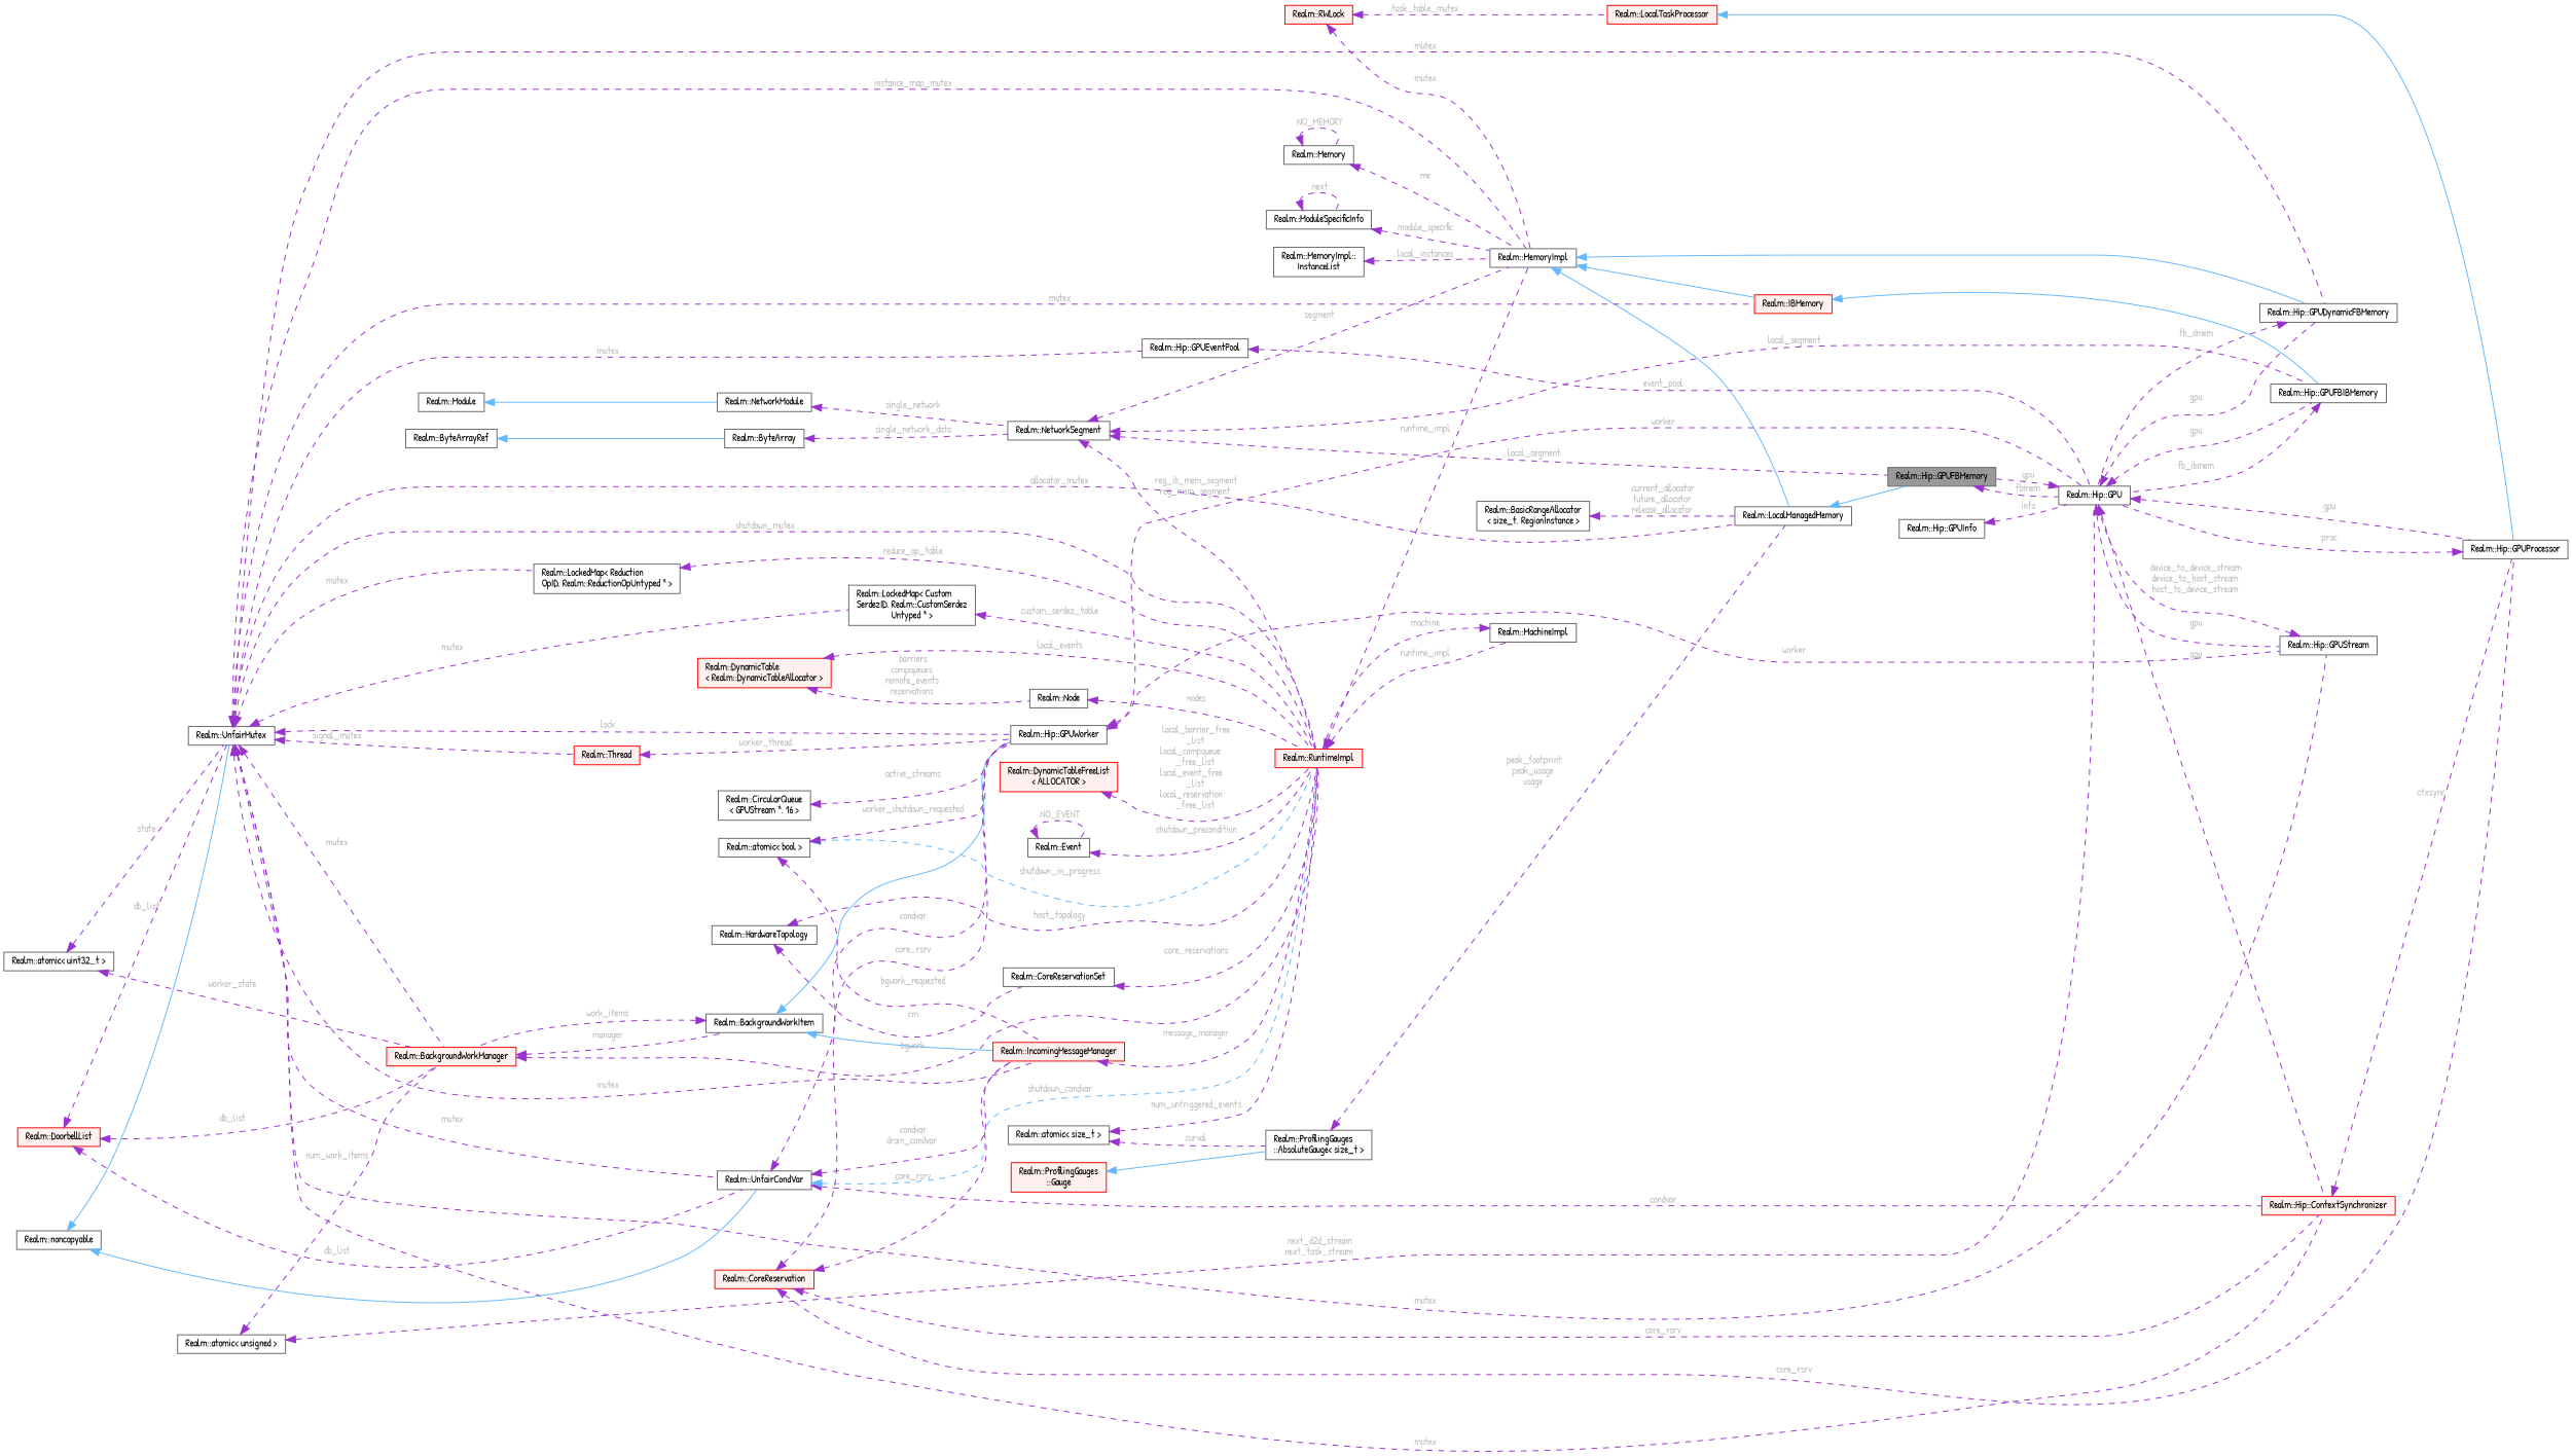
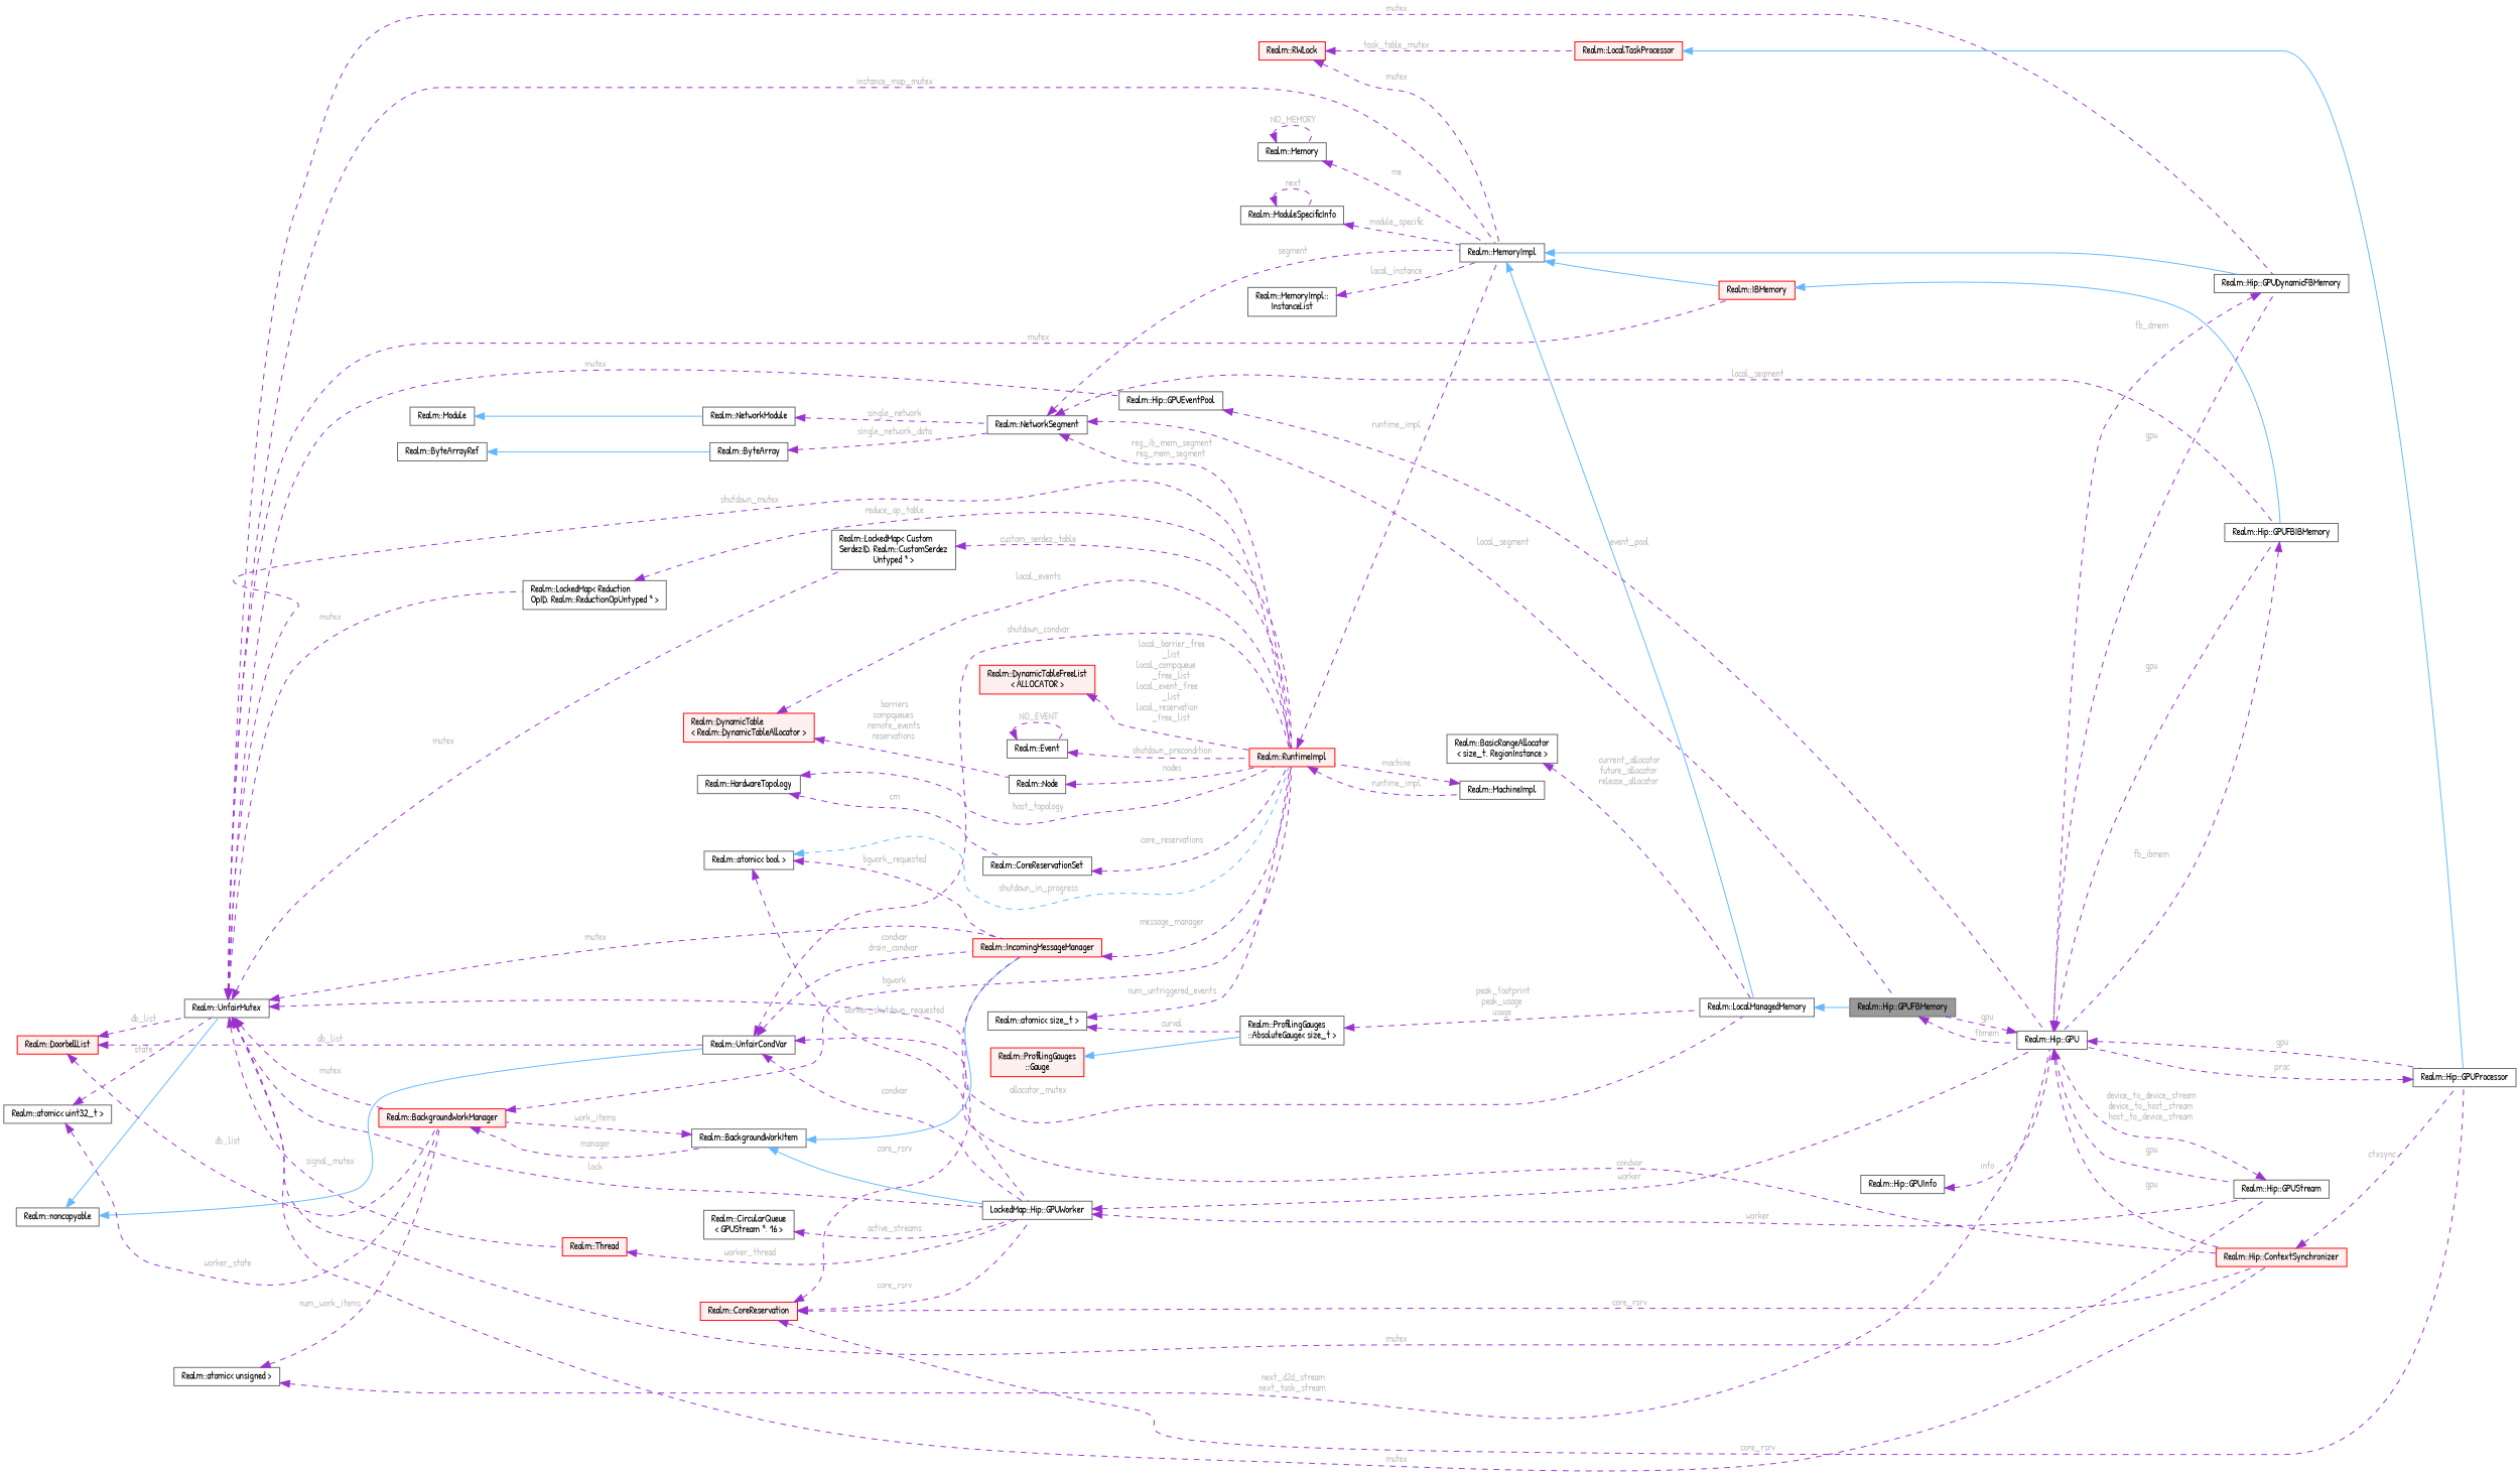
  digraph {
    fontname="Patrick Hand"
    rankdir=LR
    node [color=gray40 fillcolor=white fontname="Patrick Hand" fontsize=10 shape=box style=filled]
    edge [color=darkorchid3 dir=back fontcolor=grey fontname="Patrick Hand" fontsize=10 labelfontname=Helvetica labelfontsize=10 style=dashed]
    n1 [fillcolor=grey60 fontcolor=black height=0.2 label="Realm::Hip::GPUFBMemory" width=0.4]
    n2 [height=0.2 label="Realm::Hip::GPU" width=0.4]
    n3 [height=0.2 label="Realm::Hip::GPUDynamicFBMemory" width=0.4]
    n4 [height=0.2 label="Realm::Hip::GPUFBIBMemory" width=0.4]
    n5 [color=red fillcolor="#FFF0F0" height=0.2 label="Realm::Hip::ContextSynchronizer" width=0.4]
    n6 [height=0.2 label="Realm::Hip::GPUStream" width=0.4]
    n7 [height=0.2 label="Realm::Hip::GPUProcessor" width=0.4]
    n8 [height=0.2 label="Realm::LocalManagedMemory" width=0.4]
    n9 [height=0.2 label="Realm::MemoryImpl" width=0.4]
    n10 [color=red fillcolor="#FFF0F0" height=0.2 label="Realm::IBMemory" width=0.4]
    n11 [height=0.2 label="Realm::Memory" width=0.4]
    n12 [height=0.2 label="Realm::NetworkSegment" width=0.4]
    n13 [color=red fillcolor="#FFF0F0" height=0.2 label="Realm::RuntimeImpl" width=0.4]
    n14 [height=0.2 label="Realm::MachineImpl" width=0.4]
    n15 [height=0.2 label="Realm::NetworkModule" width=0.4]
    n16 [height=0.2 label="Realm::Module" width=0.4]
    n17 [height=0.2 label="Realm::ByteArray" width=0.4]
    n18 [height=0.2 label="Realm::ByteArrayRef" width=0.4]
    n19 [height=0.2 label="Realm::ModuleSpecificInfo" width=0.4]
    n20 [height=0.2 label="Realm::UnfairMutex" width=0.4]
    n21 [height=0.2 label="Realm::LockedMap\< Reduction\lOpID, Realm::ReductionOpUntyped * \>" width=0.4]
    n22 [height=0.2 label="Realm::LockedMap\< Custom\lSerdezID, Realm::CustomSerdez\lUntyped * \>" width=0.4]
    n23 [height=0.2 label="Realm::UnfairCondVar" width=0.4]
    n24 [color=red fillcolor="#FFF0F0" height=0.2 label="Realm::BackgroundWorkManager" width=0.4]
    n25 [color=red fillcolor="#FFF0F0" height=0.2 label="Realm::IncomingMessageManager" width=0.4]
-   n26 [height=0.2 label="Realm::Hip::GPUWorker" width=0.4]
+   n26 [height=0.2 label="LockedMap::Hip::GPUWorker" width=0.4]
    n27 [color=red fillcolor="#FFF0F0" height=0.2 label="Realm::Thread" width=0.4]
    n28 [height=0.2 label="Realm::Hip::GPUEventPool" width=0.4]
    n29 [height=0.2 label="Realm::BackgroundWorkItem" width=0.4]
    n30 [height=0.2 label="Realm::noncopyable" width=0.4]
    n31 [height=0.2 label="Realm::atomic\< uint32_t \>" width=0.4]
    n32 [color=red fillcolor="#FFF0F0" height=0.2 label="Realm::DoorbellList" width=0.4]
    n33 [height=0.2 label="Realm::MemoryImpl::\lInstanceList" width=0.4]
    n34 [color=red fillcolor="#FFF0F0" height=0.2 label="Realm::RWLock" width=0.4]
    n35 [color=red fillcolor="#FFF0F0" height=0.2 label="Realm::LocalTaskProcessor" width=0.4]
    n36 [height=0.2 label="Realm::atomic\< size_t \>" width=0.4]
    n37 [height=0.2 label="Realm::ProfilingGauges\l::AbsoluteGauge\< size_t \>" width=0.4]
    n38 [height=0.2 label="Realm::Node" width=0.4]
    n39 [color=red fillcolor="#FFF0F0" height=0.2 label="Realm::DynamicTable\l\< Realm::DynamicTableAllocator \>" width=0.4]
    n40 [color=red fillcolor="#FFF0F0" height=0.2 label="Realm::DynamicTableFreeList\l\< ALLOCATOR \>" width=0.4]
    n41 [height=0.2 label="Realm::Event" width=0.4]
    n42 [height=0.2 label="Realm::atomic\< bool \>" width=0.4]
    n43 [height=0.2 label="Realm::HardwareTopology" width=0.4]
    n44 [height=0.2 label="Realm::CoreReservationSet" width=0.4]
    n45 [height=0.2 label="Realm::atomic\< unsigned \>" width=0.4]
    n46 [color=red fillcolor="#FFF0F0" height=0.2 label="Realm::CoreReservation" width=0.4]
    n47 [height=0.2 label="Realm::BasicRangeAllocator\l\< size_t, RegionInstance \>" width=0.4]
    n48 [color=red fillcolor="#FFF0F0" height=0.2 label="Realm::ProfilingGauges\l::Gauge" width=0.4]
    n49 [height=0.2 label="Realm::Hip::GPUInfo" width=0.4]
    n50 [height=0.2 label="Realm::CircularQueue\l\< GPUStream *, 16 \>" width=0.4]
    n1 -> n2 [label=" fbmem"]
    n2 -> n1 [label=" gpu"]
    n2 -> n3 [label=" gpu"]
    n2 -> n4 [label=" gpu"]
    n2 -> n5 [label=" gpu"]
    n2 -> n6 [label=" gpu"]
    n2 -> n7 [label=" gpu"]
    n3 -> n2 [label=" fb_dmem"]
    n4 -> n2 [label=" fb_ibmem"]
    n5 -> n7 [label=" ctxsync"]
    n6 -> n2 [label=" device_to_device_stream\ndevice_to_host_stream\nhost_to_device_stream"]
    n7 -> n2 [label=" proc"]
    n8 -> n1 [color=steelblue1 style=solid fontcolor=""]
    n9 -> n3 [color=steelblue1 style=solid fontcolor=""]
    n9 -> n8 [color=steelblue1 style=solid fontcolor=""]
    n9 -> n10 [color=steelblue1 style=solid fontcolor=""]
    n10 -> n4 [color=steelblue1 style=solid fontcolor=""]
    n11 -> n9 [label=" me"]
    n11 -> n11 [label=" NO_MEMORY"]
    n12 -> n1 [label=" local_segment"]
    n12 -> n4 [label=" local_segment"]
    n12 -> n9 [label=" segment"]
    n12 -> n13 [label=" reg_ib_mem_segment\nreg_mem_segment"]
    n13 -> n9 [label=" runtime_impl"]
    n13 -> n14 [label=" runtime_impl"]
    n14 -> n13 [label=" machine"]
    n15 -> n12 [label=" single_network"]
    n16 -> n15 [color=steelblue1 style=solid fontcolor=""]
    n17 -> n12 [label=" single_network_data"]
    n18 -> n17 [color=steelblue1 style=solid fontcolor=""]
    n19 -> n9 [label=" module_specific"]
    n19 -> n19 [label=" next"]
    n20 -> n3 [label=" mutex"]
    n20 -> n5 [label=" mutex"]
    n20 -> n6 [label=" mutex"]
    n20 -> n8 [label=" allocator_mutex"]
    n20 -> n9 [label=" instance_map_mutex"]
    n20 -> n10 [label=" mutex"]
    n20 -> n13 [label=" shutdown_mutex"]
    n20 -> n21 [label=" mutex"]
    n20 -> n22 [label=" mutex"]
-   n20 -> n23 [label=" mutex"]
    n20 -> n24 [label=" mutex"]
    n20 -> n25 [label=" mutex"]
    n20 -> n26 [label=" lock"]
    n20 -> n27 [label=" signal_mutex"]
    n20 -> n28 [label=" mutex"]
    n21 -> n13 [label=" reduce_op_table"]
    n22 -> n13 [label=" custom_serdez_table"]
    n23 -> n5 [label=" condvar"]
-   n23 -> n13 [color=steelblue1 label=" shutdown_condvar"]
+   n23 -> n13 [label=" shutdown_condvar"]
    n23 -> n25 [label=" condvar\ndrain_condvar"]
    n23 -> n26 [label=" condvar"]
    n24 -> n13 [label=" bgwork"]
    n24 -> n29 [label=" manager"]
    n25 -> n13 [label=" message_manager"]
    n26 -> n2 [label=" worker"]
    n26 -> n6 [label=" worker"]
    n27 -> n26 [label=" worker_thread"]
    n28 -> n2 [label=" event_pool"]
    n29 -> n24 [label=" work_items"]
    n29 -> n25 [color=steelblue1 style=solid fontcolor=""]
    n29 -> n26 [color=steelblue1 style=solid fontcolor=""]
    n30 -> n20 [color=steelblue1 style=solid fontcolor=""]
    n30 -> n23 [color=steelblue1 style=solid fontcolor=""]
    n31 -> n20 [label=" state"]
    n31 -> n24 [label=" worker_state"]
    n32 -> n20 [label=" db_list"]
    n32 -> n23 [label=" db_list"]
    n32 -> n24 [label=" db_list"]
-   n33 -> n9 [label=" local_instances"]
+   n33 -> n9 [label=" local_instance"]
    n34 -> n9 [label=" mutex"]
    n34 -> n35 [label=" task_table_mutex"]
    n35 -> n7 [color=steelblue1 style=solid fontcolor=""]
    n36 -> n13 [label=" num_untriggered_events"]
    n36 -> n37 [label=" curval"]
    n37 -> n8 [label=" peak_footprint\npeak_usage\nusage"]
    n38 -> n13 [label=" nodes"]
    n39 -> n13 [label=" local_events"]
    n39 -> n38 [label=" barriers\ncompqueues\nremote_events\nreservations"]
    n40 -> n13 [label=" local_barrier_free\l_list\nlocal_compqueue\l_free_list\nlocal_event_free\l_list\nlocal_reservation\l_free_list"]
    n41 -> n13 [label=" shutdown_precondition"]
    n41 -> n41 [label=" NO_EVENT"]
    n42 -> n13 [color=steelblue1 label=" shutdown_in_progress"]
    n42 -> n25 [label=" bgwork_requested"]
    n42 -> n26 [label=" worker_shutdown_requested"]
    n43 -> n13 [label=" host_topology"]
    n43 -> n44 [label=" cm"]
    n44 -> n13 [label=" core_reservations"]
    n45 -> n2 [label=" next_d2d_stream\nnext_task_stream"]
    n45 -> n24 [label=" num_work_items"]
    n46 -> n5 [label=" core_rsrv"]
    n46 -> n7 [label=" core_rsrv"]
    n46 -> n25 [label=" core_rsrv"]
    n46 -> n26 [label=" core_rsrv"]
    n47 -> n8 [label=" current_allocator\nfuture_allocator\nrelease_allocator"]
    n48 -> n37 [color=steelblue1 style=solid fontcolor=""]
    n49 -> n2 [label=" info"]
    n50 -> n26 [label=" active_streams"]
  }
